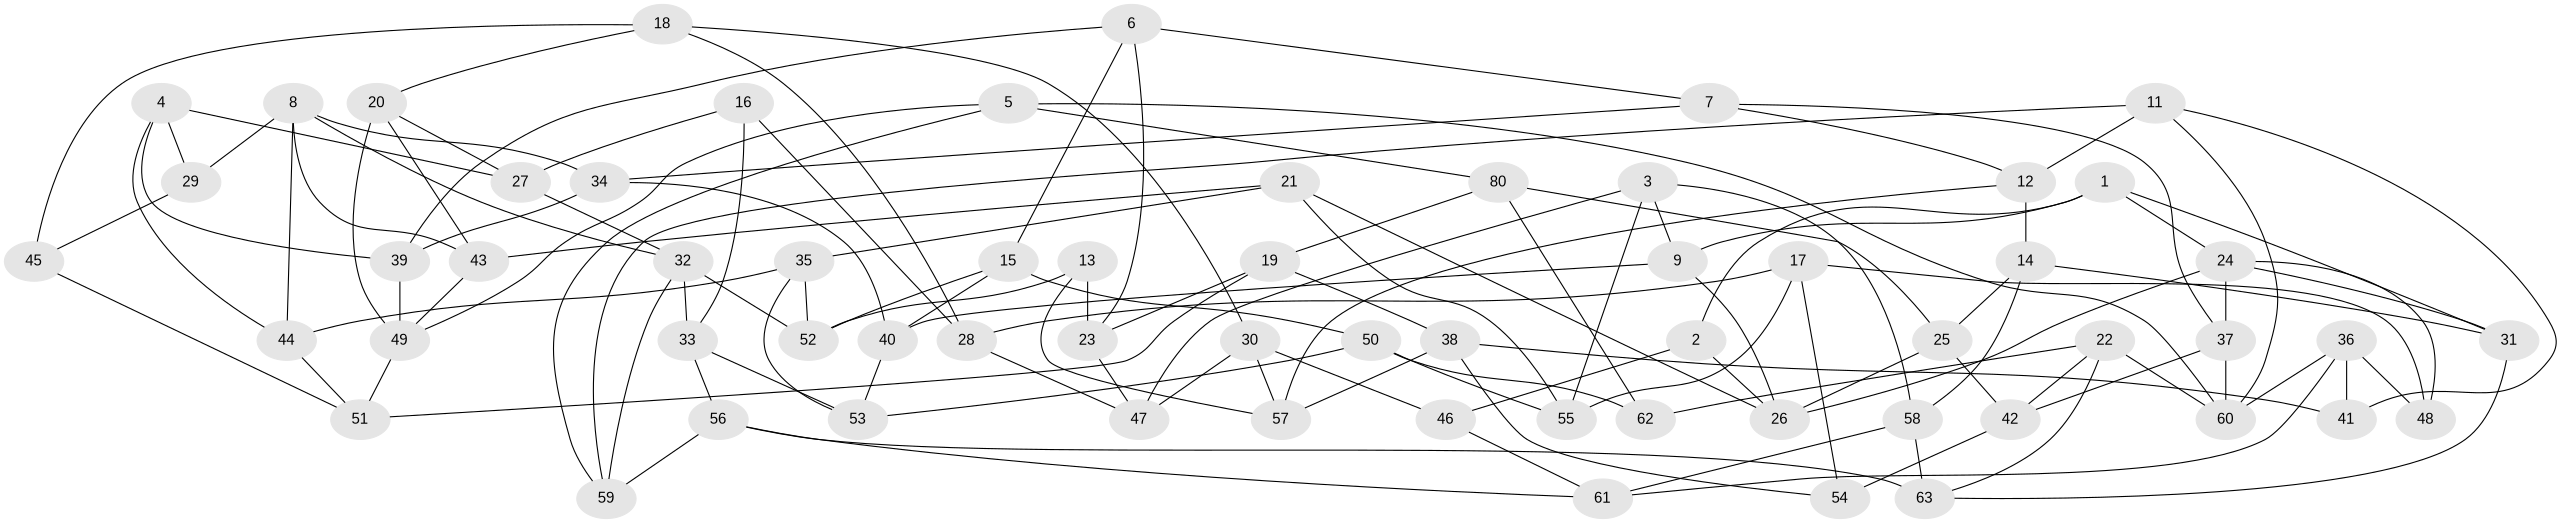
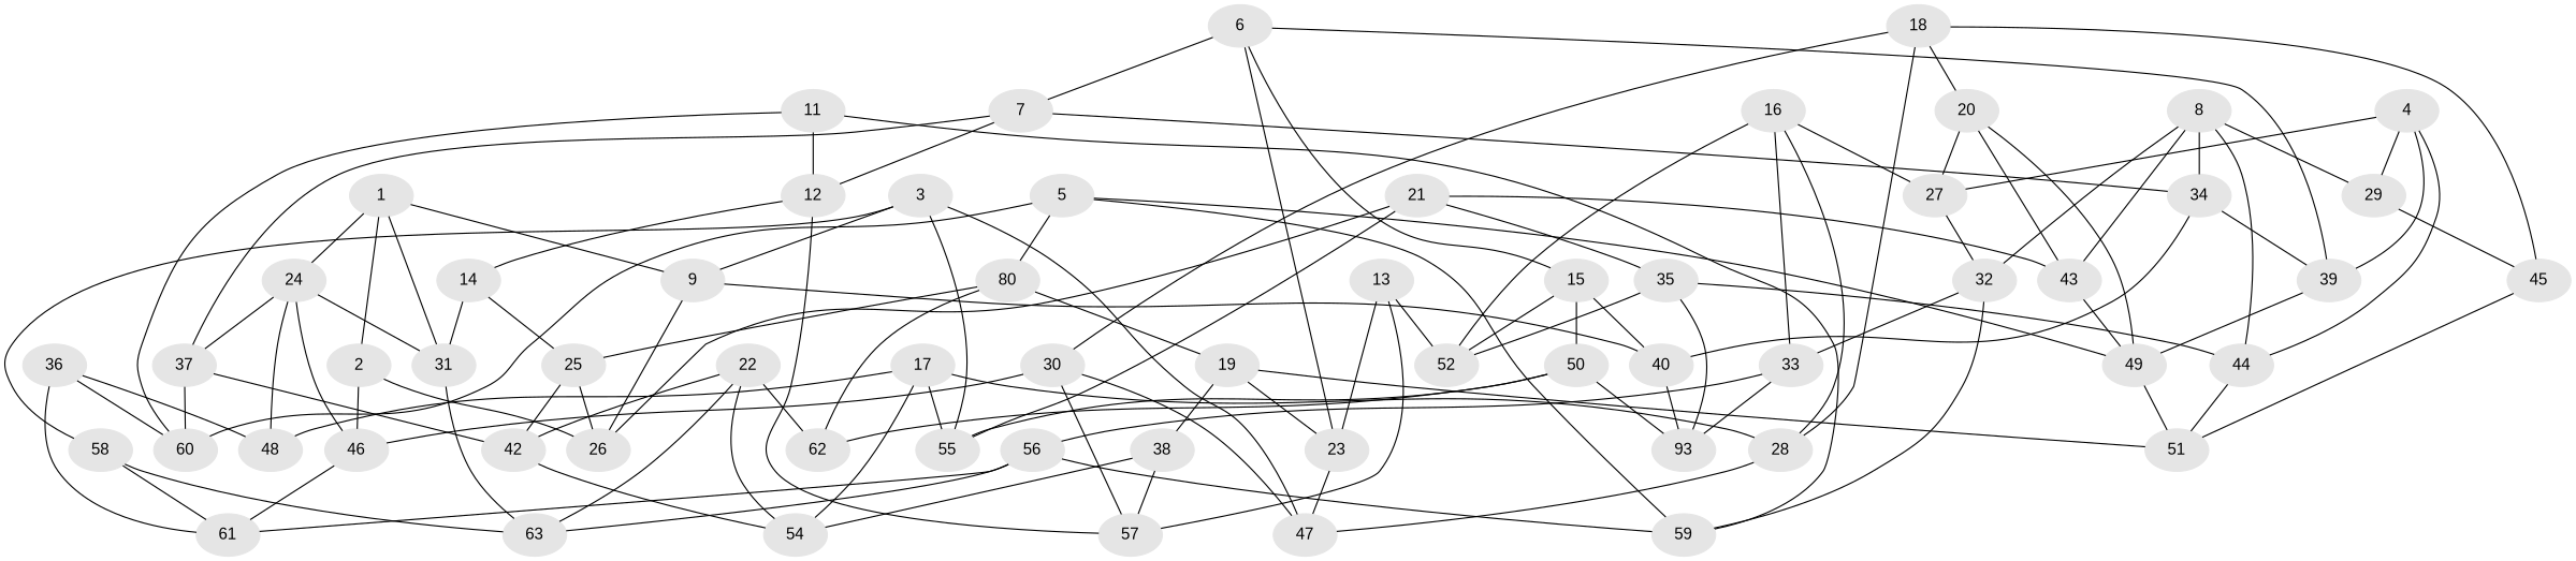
  graph {
    fontname="Liberation Sans"
    node [color=gray90 fontname="Liberation Sans" style=filled]
    edge [fontname="Liberation Sans"]
    1
    2
    9
    24
    31
    26
    46
    40
    37
    48
    63
    60
    42
    61
    3
    47
    55
    58
    4
    27
    29
    39
    44
    32
    45
    49
    51
    n28 [label=80]
    5
    59
    19
    25
    62
    6
    7
    15
    23
    12
    34
    52
    50
    14
    57
    8
    43
    33
-   53
+   53 [label=93]
    38
    11
-   41
    13
    16
    28
    56
    17
    54
    18
    20
    30
    21
    35
    22
    36
    1 -- 2
    1 -- 9
    1 -- 24
    1 -- 31
    2 -- 26
    2 -- 46
    9 -- 26
    9 -- 40
    24 -- 31
-   24 -- 26
+   24 -- 46
    24 -- 37
    24 -- 48
    31 -- 63
    46 -- 61
    40 -- 53
    37 -- 60
    37 -- 42
    42 -- 54
    3 -- 9
    3 -- 47
    3 -- 55
    3 -- 58
    58 -- 63
    58 -- 61
    4 -- 27
    4 -- 29
    4 -- 39
    4 -- 44
    27 -- 32
    29 -- 45
    39 -- 49
    44 -- 51
    32 -- 59
    32 -- 33
    45 -- 51
    49 -- 51
    n28 -- 19
    n28 -- 25
    n28 -- 62
    5 -- 60
    5 -- 49
    5 -- n28
    5 -- 59
    19 -- 51
    19 -- 23
    19 -- 38
    25 -- 26
    25 -- 42
    6 -- 39
    6 -- 7
    6 -- 15
    6 -- 23
    7 -- 37
    7 -- 12
    7 -- 34
    15 -- 40
    15 -- 52
    15 -- 50
    23 -- 47
    12 -- 14
    12 -- 57
    34 -- 40
    34 -- 39
    50 -- 55
    50 -- 62
    50 -- 53
    14 -- 31
-   14 -- 58
    14 -- 25
    8 -- 29
    8 -- 44
    8 -- 32
    8 -- 34
    8 -- 43
    43 -- 49
    33 -- 53
    33 -- 56
    38 -- 57
-   38 -- 41
    38 -- 54
    11 -- 60
    11 -- 59
    11 -- 12
-   11 -- 41
    13 -- 23
    13 -- 52
    13 -- 57
    16 -- 27
-   32 -- 52
+   16 -- 52
    16 -- 33
    16 -- 28
    28 -- 47
    56 -- 63
    56 -- 61
    56 -- 59
    17 -- 48
    17 -- 55
    17 -- 28
    17 -- 54
    18 -- 45
    18 -- 28
    18 -- 20
    18 -- 30
    20 -- 27
    20 -- 49
    20 -- 43
    30 -- 46
    30 -- 47
    30 -- 57
    21 -- 26
    21 -- 55
    21 -- 43
    21 -- 35
    35 -- 44
    35 -- 52
    35 -- 53
    22 -- 63
    22 -- 42
    22 -- 62
-   22 -- 60
+   22 -- 54
    36 -- 48
    36 -- 60
    36 -- 61
-   36 -- 41
  }
